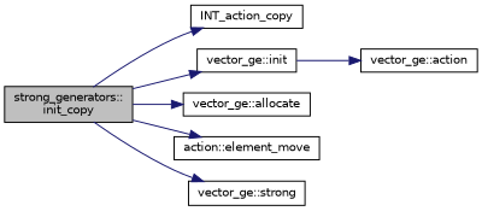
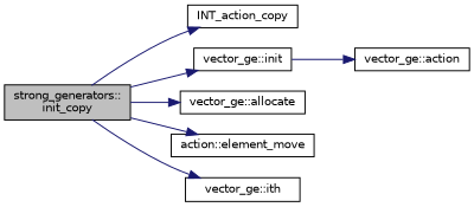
  digraph {
    rankdir=LR
    node [color=black fillcolor=white fontname=Helvetica fontsize=10 shape=record style=filled]
    edge [color=midnightblue fontname=Helvetica fontsize=10 labelfontname=Helvetica labelfontsize=10 style=solid]
    n1 [fillcolor=grey75 fontcolor=black height=0.2 label="strong_generators::\linit_copy" width=0.4]
    n2 [height=0.2 label=INT_action_copy width=0.4]
    n3 [height=0.2 label="vector_ge::init" width=0.4]
    n4 [height=0.2 label="vector_ge::allocate" width=0.4]
    n5 [height=0.2 label="action::element_move" width=0.4]
-   n6 [height=0.2 label="vector_ge::strong" width=0.4]
+   n6 [height=0.2 label="vector_ge::ith" width=0.4]
    n7 [height=0.2 label="vector_ge::action" width=0.4]
    n1 -> n2
    n1 -> n3
    n1 -> n4
    n1 -> n5
    n1 -> n6
    n3 -> n7
  }
